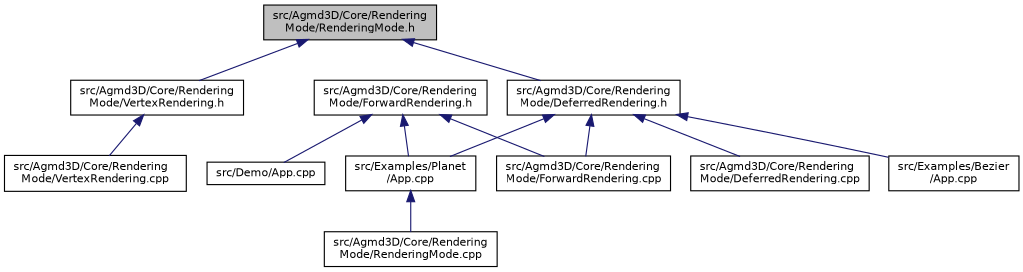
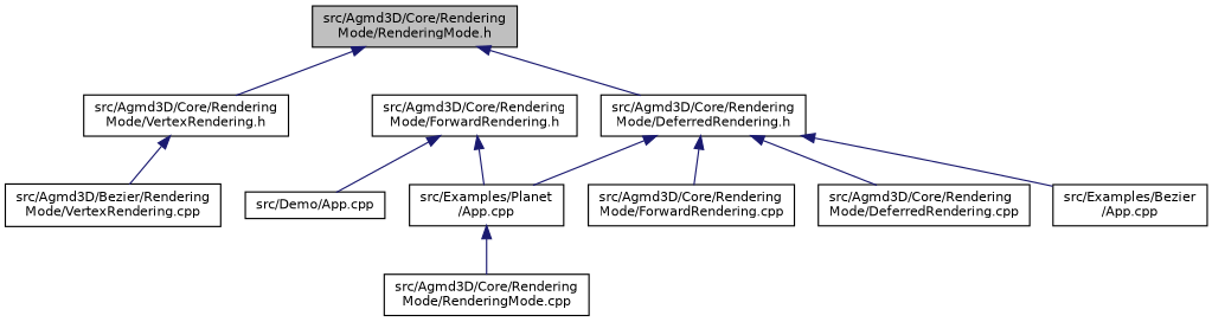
  digraph {
    node [color=black fillcolor=white fontname=Helvetica fontsize=10 shape=record style=filled]
    edge [color=midnightblue dir=back fontname=Helvetica fontsize=10 labelfontname=Helvetica labelfontsize=10 style=solid]
    n1 [fillcolor=grey75 fontcolor=black height=0.2 label="src/Agmd3D/Core/Rendering\lMode/RenderingMode.h" width=0.4]
    n2 [height=0.2 label="src/Agmd3D/Core/Rendering\lMode/DeferredRendering.h" width=0.4]
    n3 [height=0.2 label="src/Agmd3D/Core/Rendering\lMode/VertexRendering.h" width=0.4]
    n4 [height=0.2 label="src/Agmd3D/Core/Rendering\lMode/DeferredRendering.cpp" width=0.4]
    n5 [height=0.2 label="src/Examples/Bezier\l/App.cpp" width=0.4]
    n6 [height=0.2 label="src/Examples/Planet\l/App.cpp" width=0.4]
    n7 [height=0.2 label="src/Agmd3D/Core/Rendering\lMode/ForwardRendering.cpp" width=0.4]
    n8 [height=0.2 label="src/Agmd3D/Core/Rendering\lMode/ForwardRendering.h" width=0.4]
    n9 [height=0.2 label="src/Demo/App.cpp" width=0.4]
    n10 [height=0.2 label="src/Agmd3D/Core/Rendering\lMode/RenderingMode.cpp" width=0.4]
-   n11 [height=0.2 label="src/Agmd3D/Core/Rendering\lMode/VertexRendering.cpp" width=0.4]
+   n11 [height=0.2 label="src/Agmd3D/Bezier/Rendering\lMode/VertexRendering.cpp" width=0.4]
    n1 -> n2
    n1 -> n3
    n2 -> n4
    n2 -> n5
    n2 -> n6
    n2 -> n7
    n3 -> n11
    n6 -> n10
    n8 -> n6
-   n8 -> n7
    n8 -> n9
  }
